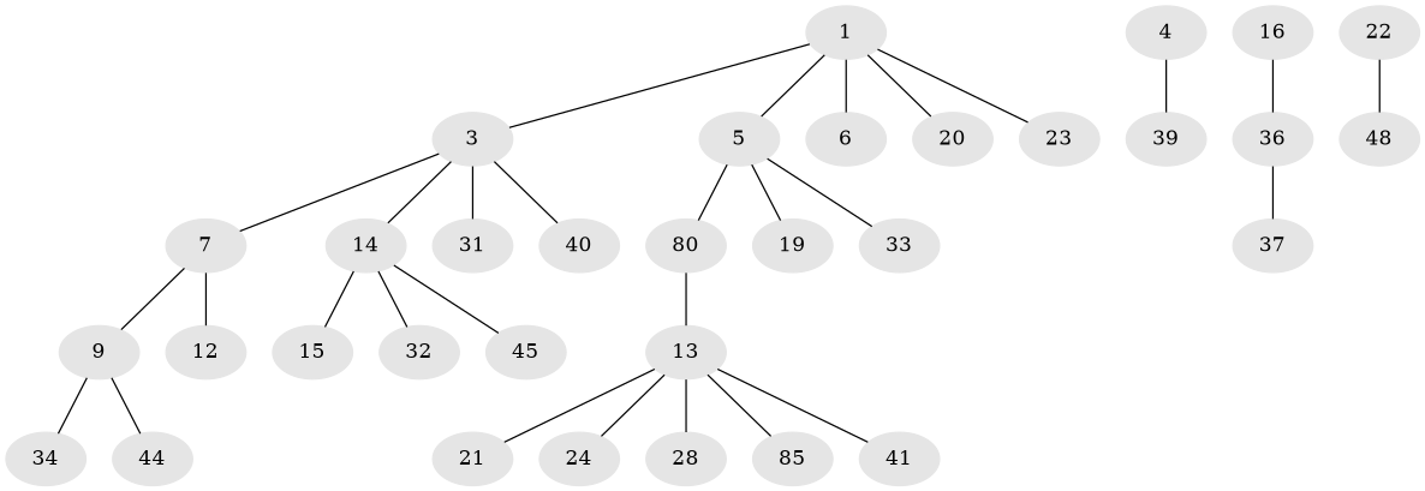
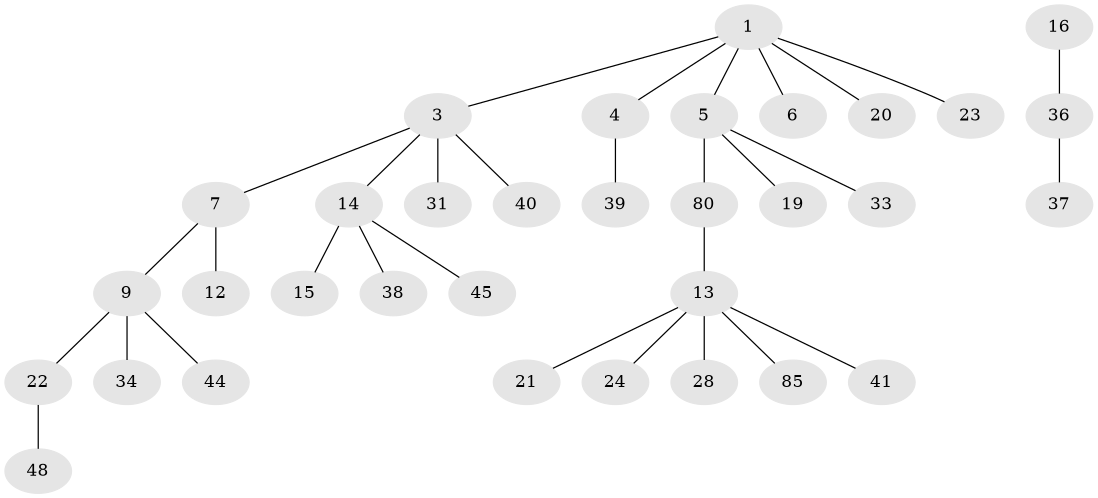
  graph {
    node [color=gray90 style=filled]
    1 [super="+2"]
    3 [super="+30"]
    4 [super="+11"]
    5 [super="+8"]
    6 [super="+17"]
    20
    23
    7
    14 [super="+27"]
    31
    n11 [label=40]
    39
    n13 [label=80 super="+49"]
    19
    33 [super="+50"]
    9 [super="+25"]
    12 [super="+40"]
    15
-   32
+   32 [label=38]
    45
    16 [super="+26"]
    36 [super="+47"]
    13 [super="+18"]
    22 [super="+43"]
    34 [super="+46"]
    44
    48
    21
    24 [super="+38"]
    28
    n31 [label=85]
    41
    37
    1 -- 3
+   1 -- 4
    1 -- 5
    1 -- 6
    1 -- 20
    1 -- 23
    3 -- 7
    3 -- 14
    3 -- 31
    3 -- n11
    4 -- 39
    5 -- n13
    5 -- 19
    5 -- 33
    7 -- 9
    7 -- 12
    14 -- 15
    14 -- 32
    14 -- 45
    n13 -- 13
+   9 -- 22
    9 -- 34
    9 -- 44
    16 -- 36
    36 -- 37
    13 -- 21
    13 -- 24
    13 -- 28
    13 -- n31
    13 -- 41
    22 -- 48
  }
